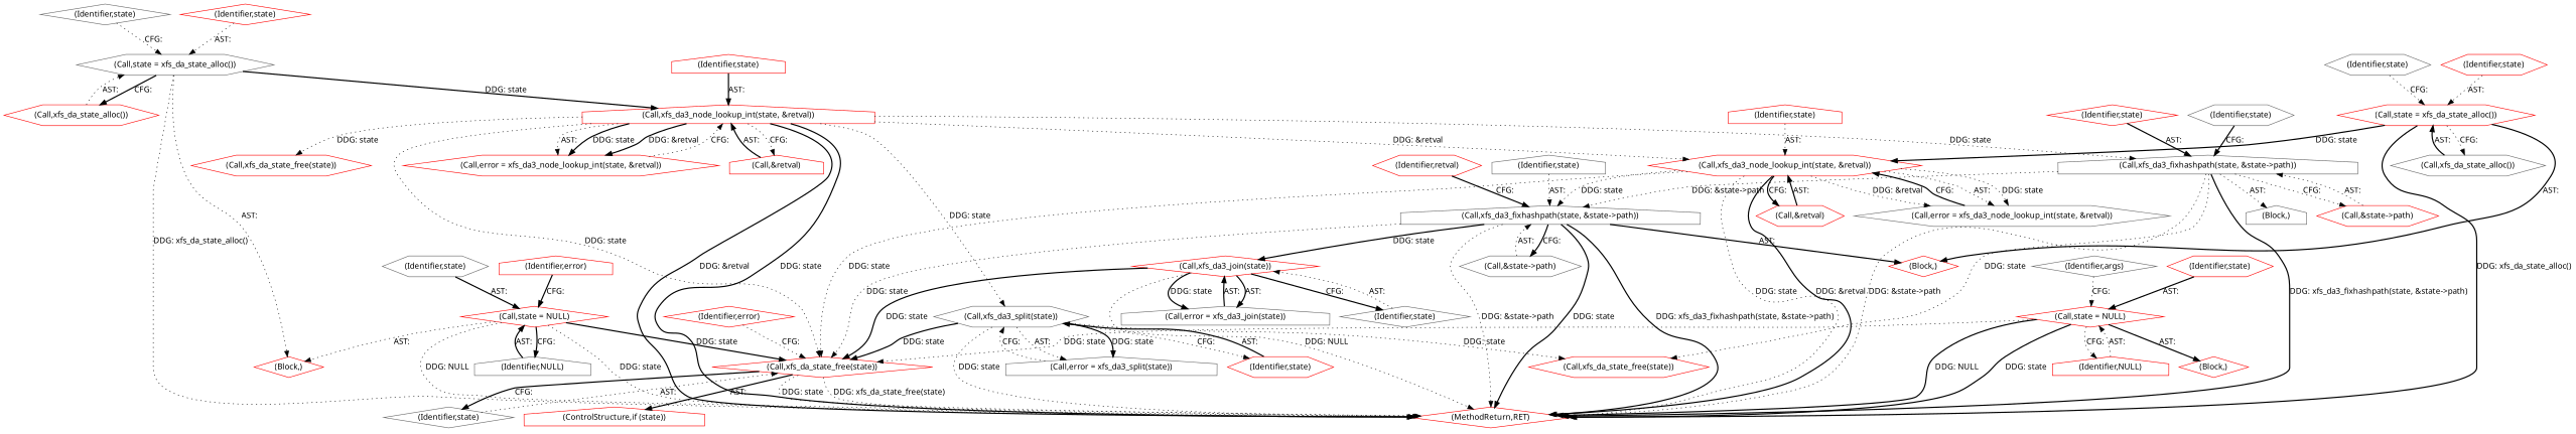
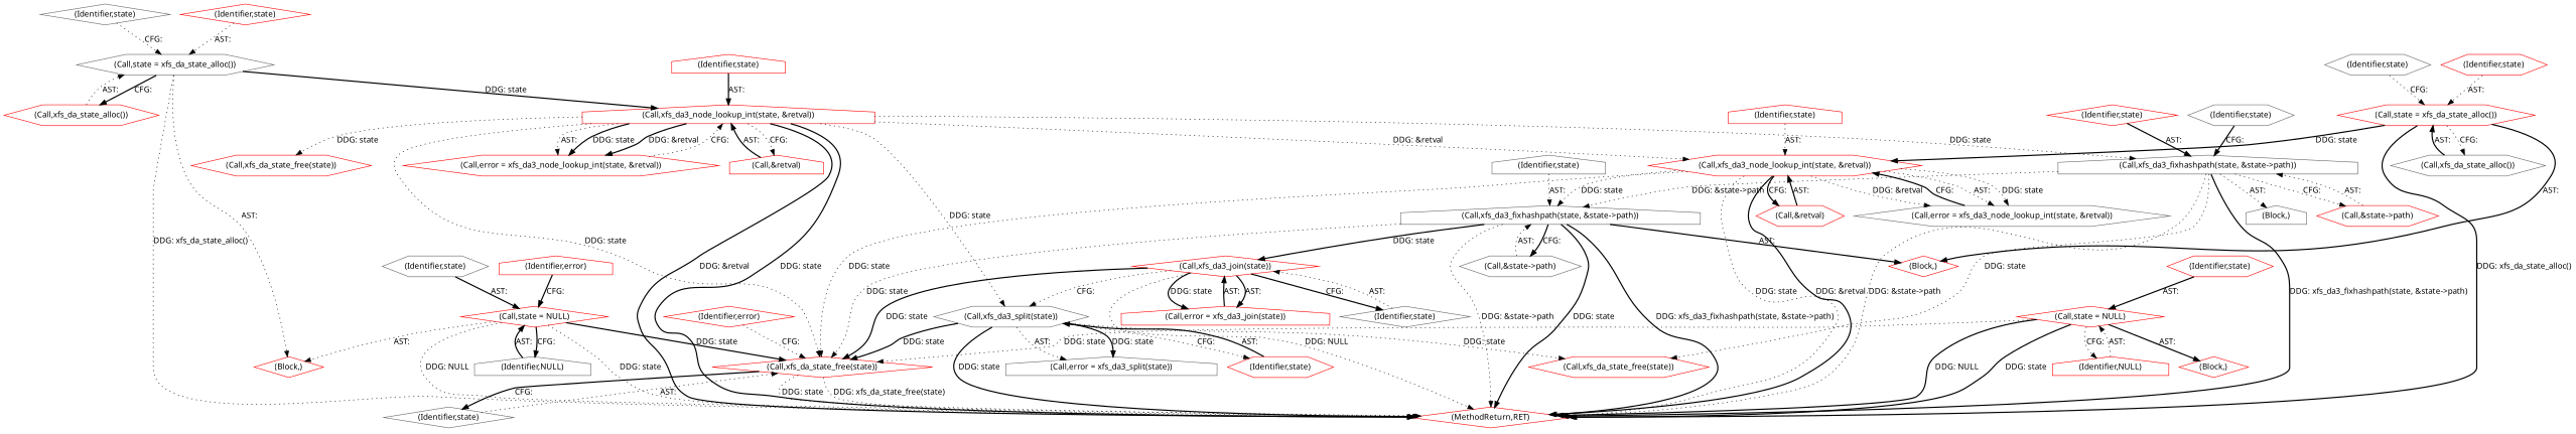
  digraph {
    fontname="Noto Sans"
    node [color=red fontname="Noto Sans" shape=hexagon]
    edge [fontname="Noto Sans" style=dotted]
    n1 [label="(Call,xfs_da_state_free(state))" shape=diamond]
-   n2 [label="(ControlStructure,if (state))" shape=house]
    n3 [label="(MethodReturn,RET)" shape=diamond]
    n4 [color=gray40 label="(Identifier,state)" shape=diamond]
    n5 [label="(Call,xfs_da3_node_lookup_int(state, &retval))"]
    n6 [color=gray40 label="(Call,xfs_da3_fixhashpath(state, &state->path))" shape=house]
    n7 [label="(Call,&retval)"]
    n8 [color=gray40 label="(Call,error = xfs_da3_node_lookup_int(state, &retval))"]
    n9 [label="(Block,)" shape=diamond]
    n10 [label="(Call,xfs_da3_join(state))" shape=diamond]
    n11 [color=gray40 label="(Call,&state->path)"]
    n12 [label="(Call,state = xfs_da_state_alloc())"]
    n13 [color=gray40 label="(Call,xfs_da_state_alloc())"]
    n14 [label="(Call,xfs_da3_node_lookup_int(state, &retval))" shape=house]
    n15 [color=gray40 label="(Call,xfs_da3_fixhashpath(state, &state->path))" shape=house]
    n16 [color=gray40 label="(Call,xfs_da3_split(state))"]
    n17 [label="(Call,&retval)" shape=house]
    n18 [label="(Call,error = xfs_da3_node_lookup_int(state, &retval))"]
    n19 [label="(Call,xfs_da_state_free(state))"]
    n20 [label="(Call,&state->path)"]
    n21 [color=gray40 label="(Block,)" shape=house]
    n22 [label="(Call,xfs_da_state_free(state))"]
    n23 [color=gray40 label="(Call,error = xfs_da3_split(state))" shape=house]
    n24 [label="(Identifier,state)"]
    n25 [color=gray40 label="(Call,state = xfs_da_state_alloc())"]
    n26 [label="(Call,xfs_da_state_alloc())"]
    n27 [label="(Block,)" shape=diamond]
    n28 [label="(Call,state = NULL)" shape=diamond]
    n29 [label="(Block,)" shape=diamond]
    n30 [label="(Identifier,NULL)" shape=house]
-   n31 [color=gray40 label="(Call,error = xfs_da3_join(state))" shape=house]
+   n31 [label="(Call,error = xfs_da3_join(state))" shape=house]
    n32 [color=gray40 label="(Identifier,state)" shape=diamond]
    n33 [label="(Call,state = NULL)" shape=diamond]
    n34 [color=gray40 label="(Identifier,NULL)" shape=house]
    n35 [label="(Identifier,state)" shape=house]
    n36 [color=gray40 label="(Identifier,state)" shape=house]
    n37 [label="(Identifier,error)" shape=house]
    n38 [label="(Identifier,state)"]
-   n39 [color=gray40 label="(Identifier,args)" shape=diamond]
    n40 [color=gray40 label="(Identifier,state)" shape=diamond]
-   n41 [label="(Identifier,retval)"]
    n42 [label="(Identifier,state)"]
    n43 [label="(Identifier,state)" shape=house]
    n44 [color=gray40 label="(Identifier,state)"]
    n45 [color=gray40 label="(Identifier,state)"]
    n46 [color=gray40 label="(Identifier,state)"]
    n47 [label="(Identifier,error)" shape=diamond]
    n48 [label="(Identifier,state)" shape=diamond]
    n49 [label="(Identifier,state)" shape=diamond]
-   n1 -> n2 [label="AST: " style=bold]
    n1 -> n3 [label="DDG: xfs_da_state_free(state)"]
    n1 -> n3 [label="DDG: state"]
    n1 -> n4 [label="CFG: " style=bold]
    n4 -> n1 [label="AST: "]
    n5 -> n1 [label="DDG: state"]
    n5 -> n3 [label="DDG: state"]
    n5 -> n3 [label="DDG: &retval" style=bold]
    n5 -> n6 [label="DDG: state"]
    n5 -> n7 [label="CFG: " style=bold]
    n5 -> n8 [label="AST: "]
    n5 -> n8 [label="DDG: state"]
    n5 -> n8 [label="DDG: &retval"]
    n6 -> n1 [label="DDG: state"]
    n6 -> n3 [label="DDG: &state->path"]
    n6 -> n3 [label="DDG: state" style=bold]
    n6 -> n3 [label="DDG: xfs_da3_fixhashpath(state, &state->path)" style=bold]
    n6 -> n9 [label="AST: " style=bold]
    n6 -> n10 [label="DDG: state" style=bold]
    n6 -> n11 [label="CFG: " style=bold]
    n7 -> n5 [label="AST: " style=bold]
    n8 -> n5 [label="CFG: " style=bold]
    n10 -> n1 [label="DDG: state" style=bold]
    n10 -> n3 [label="DDG: NULL"]
    n10 -> n31 [label="AST: " style=bold]
    n10 -> n31 [label="DDG: state" style=bold]
    n10 -> n32 [label="CFG: " style=bold]
    n11 -> n6 [label="AST: "]
    n12 -> n3 [label="DDG: xfs_da_state_alloc()" style=bold]
    n12 -> n5 [label="DDG: state" style=bold]
    n12 -> n9 [label="AST: " style=bold]
    n12 -> n13 [label="CFG: "]
    n13 -> n12 [label="AST: " style=bold]
    n14 -> n1 [label="DDG: state"]
    n14 -> n3 [label="DDG: &retval" style=bold]
    n14 -> n3 [label="DDG: state" style=bold]
    n14 -> n5 [label="DDG: &retval"]
    n14 -> n15 [label="DDG: state"]
    n14 -> n16 [label="DDG: state"]
    n14 -> n17 [label="CFG: "]
    n14 -> n18 [label="AST: "]
    n14 -> n18 [label="DDG: state" style=bold]
    n14 -> n18 [label="DDG: &retval" style=bold]
    n14 -> n19 [label="DDG: state"]
    n15 -> n3 [label="DDG: &state->path"]
    n15 -> n3 [label="DDG: xfs_da3_fixhashpath(state, &state->path)" style=bold]
    n15 -> n6 [label="DDG: &state->path"]
    n15 -> n20 [label="CFG: "]
    n15 -> n21 [label="AST: "]
    n15 -> n22 [label="DDG: state"]
    n16 -> n1 [label="DDG: state" style=bold]
-   n16 -> n3 [label="DDG: state"]
+   n16 -> n3 [label="DDG: state" style=bold]
    n16 -> n22 [label="DDG: state"]
    n16 -> n23 [label="AST: "]
    n16 -> n23 [label="DDG: state" style=bold]
    n16 -> n24 [label="CFG: "]
    n17 -> n14 [label="AST: " style=bold]
    n18 -> n14 [label="CFG: "]
    n20 -> n15 [label="AST: "]
-   n23 -> n16 [label="CFG: "]
+   n10 -> n16 [label="CFG: "]
    n24 -> n16 [label="AST: " style=bold]
    n25 -> n3 [label="DDG: xfs_da_state_alloc()"]
    n25 -> n14 [label="DDG: state" style=bold]
    n25 -> n26 [label="CFG: " style=bold]
    n25 -> n27 [label="AST: "]
    n26 -> n25 [label="AST: "]
    n28 -> n1 [label="DDG: state"]
    n28 -> n3 [label="DDG: state" style=bold]
    n28 -> n3 [label="DDG: NULL" style=bold]
    n28 -> n29 [label="AST: " style=bold]
    n28 -> n30 [label="CFG: "]
    n30 -> n28 [label="AST: "]
    n31 -> n10 [label="AST: " style=bold]
    n32 -> n10 [label="AST: "]
    n33 -> n1 [label="DDG: state" style=bold]
    n33 -> n3 [label="DDG: NULL"]
    n33 -> n3 [label="DDG: state"]
    n33 -> n27 [label="AST: "]
    n33 -> n34 [label="CFG: " style=bold]
    n34 -> n33 [label="AST: " style=bold]
    n35 -> n5 [label="AST: "]
    n36 -> n6 [label="AST: "]
    n37 -> n33 [label="CFG: " style=bold]
    n38 -> n28 [label="AST: " style=bold]
-   n39 -> n28 [label="CFG: "]
    n40 -> n25 [label="CFG: "]
-   n41 -> n6 [label="CFG: " style=bold]
    n42 -> n12 [label="AST: "]
    n43 -> n14 [label="AST: " style=bold]
    n44 -> n12 [label="CFG: "]
    n45 -> n15 [label="CFG: " style=bold]
    n46 -> n33 [label="AST: " style=bold]
    n47 -> n1 [label="CFG: "]
    n48 -> n25 [label="AST: "]
    n49 -> n15 [label="AST: " style=bold]
  }
